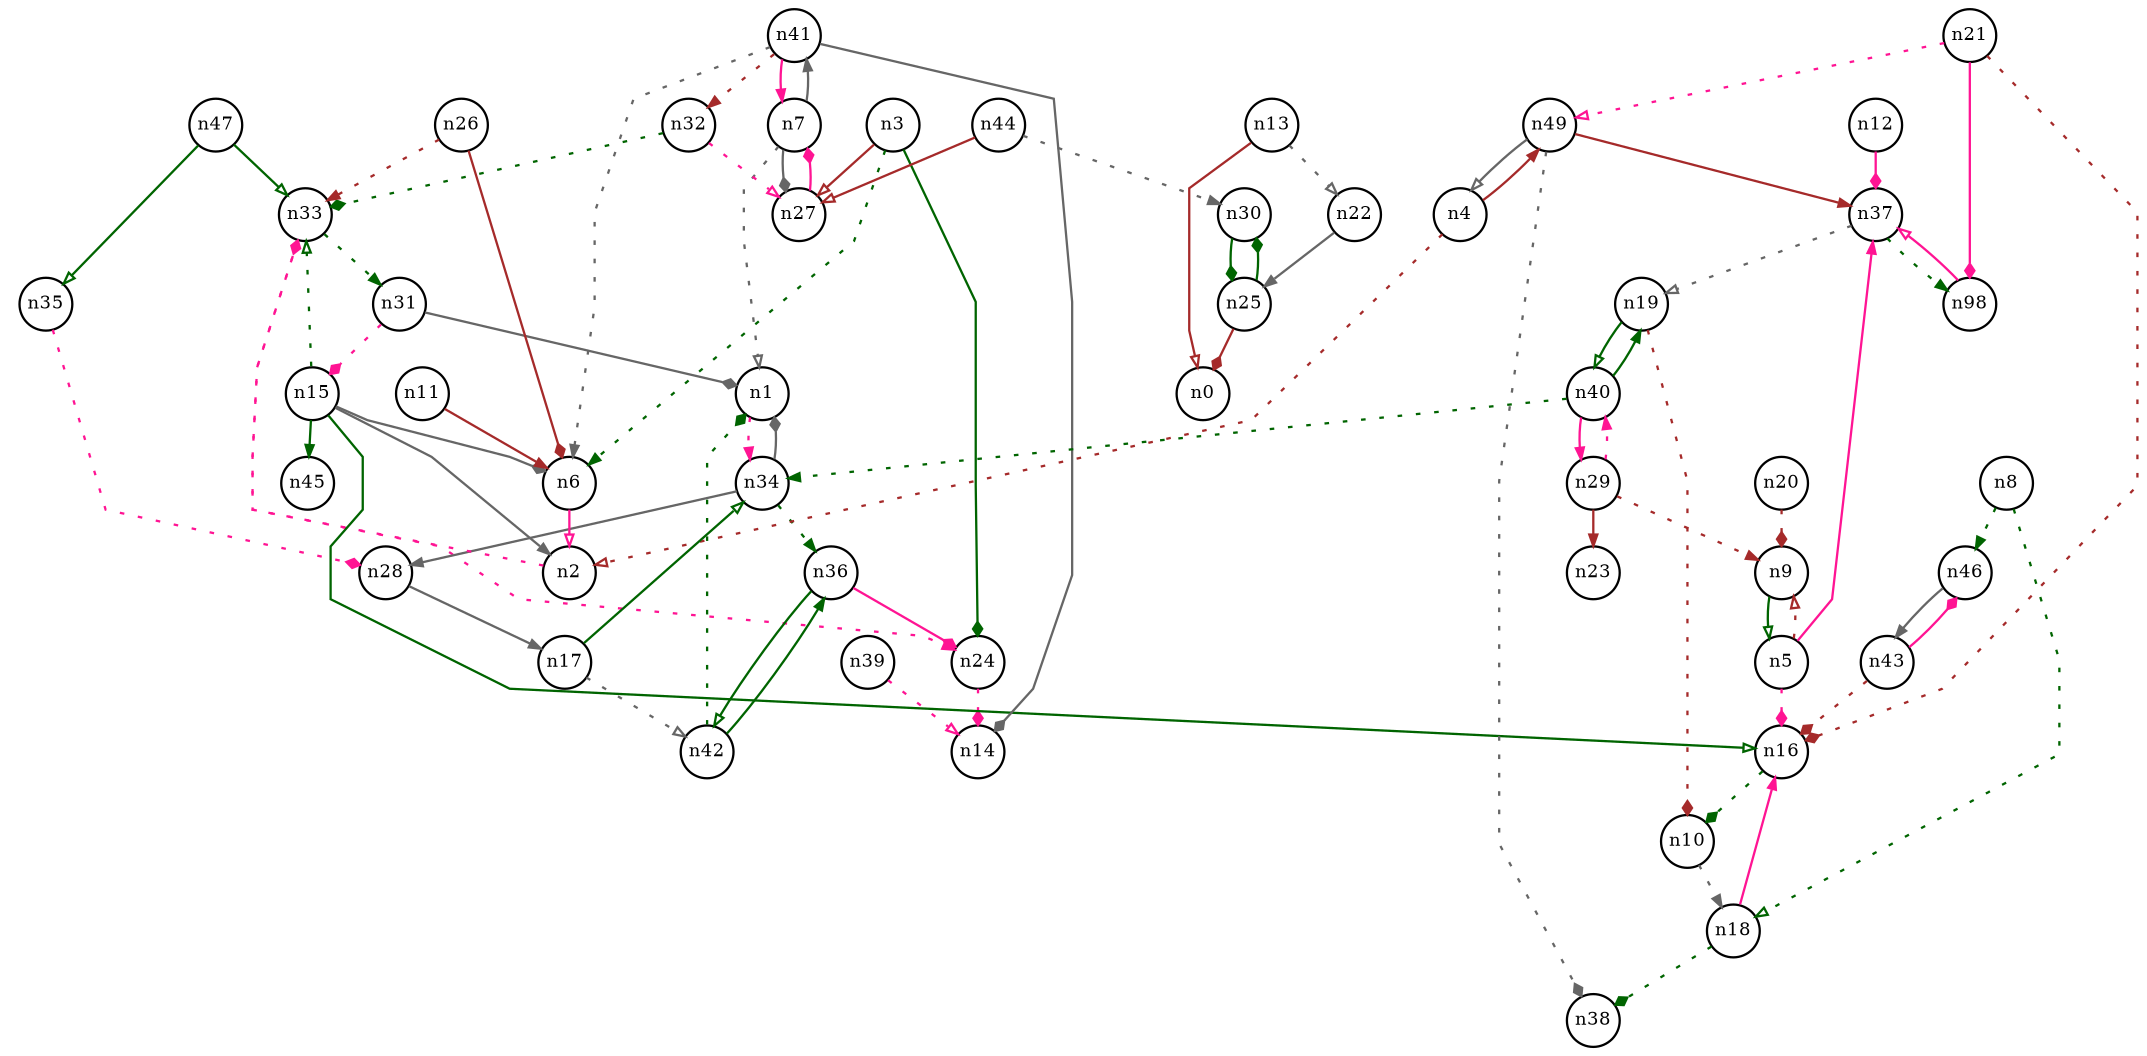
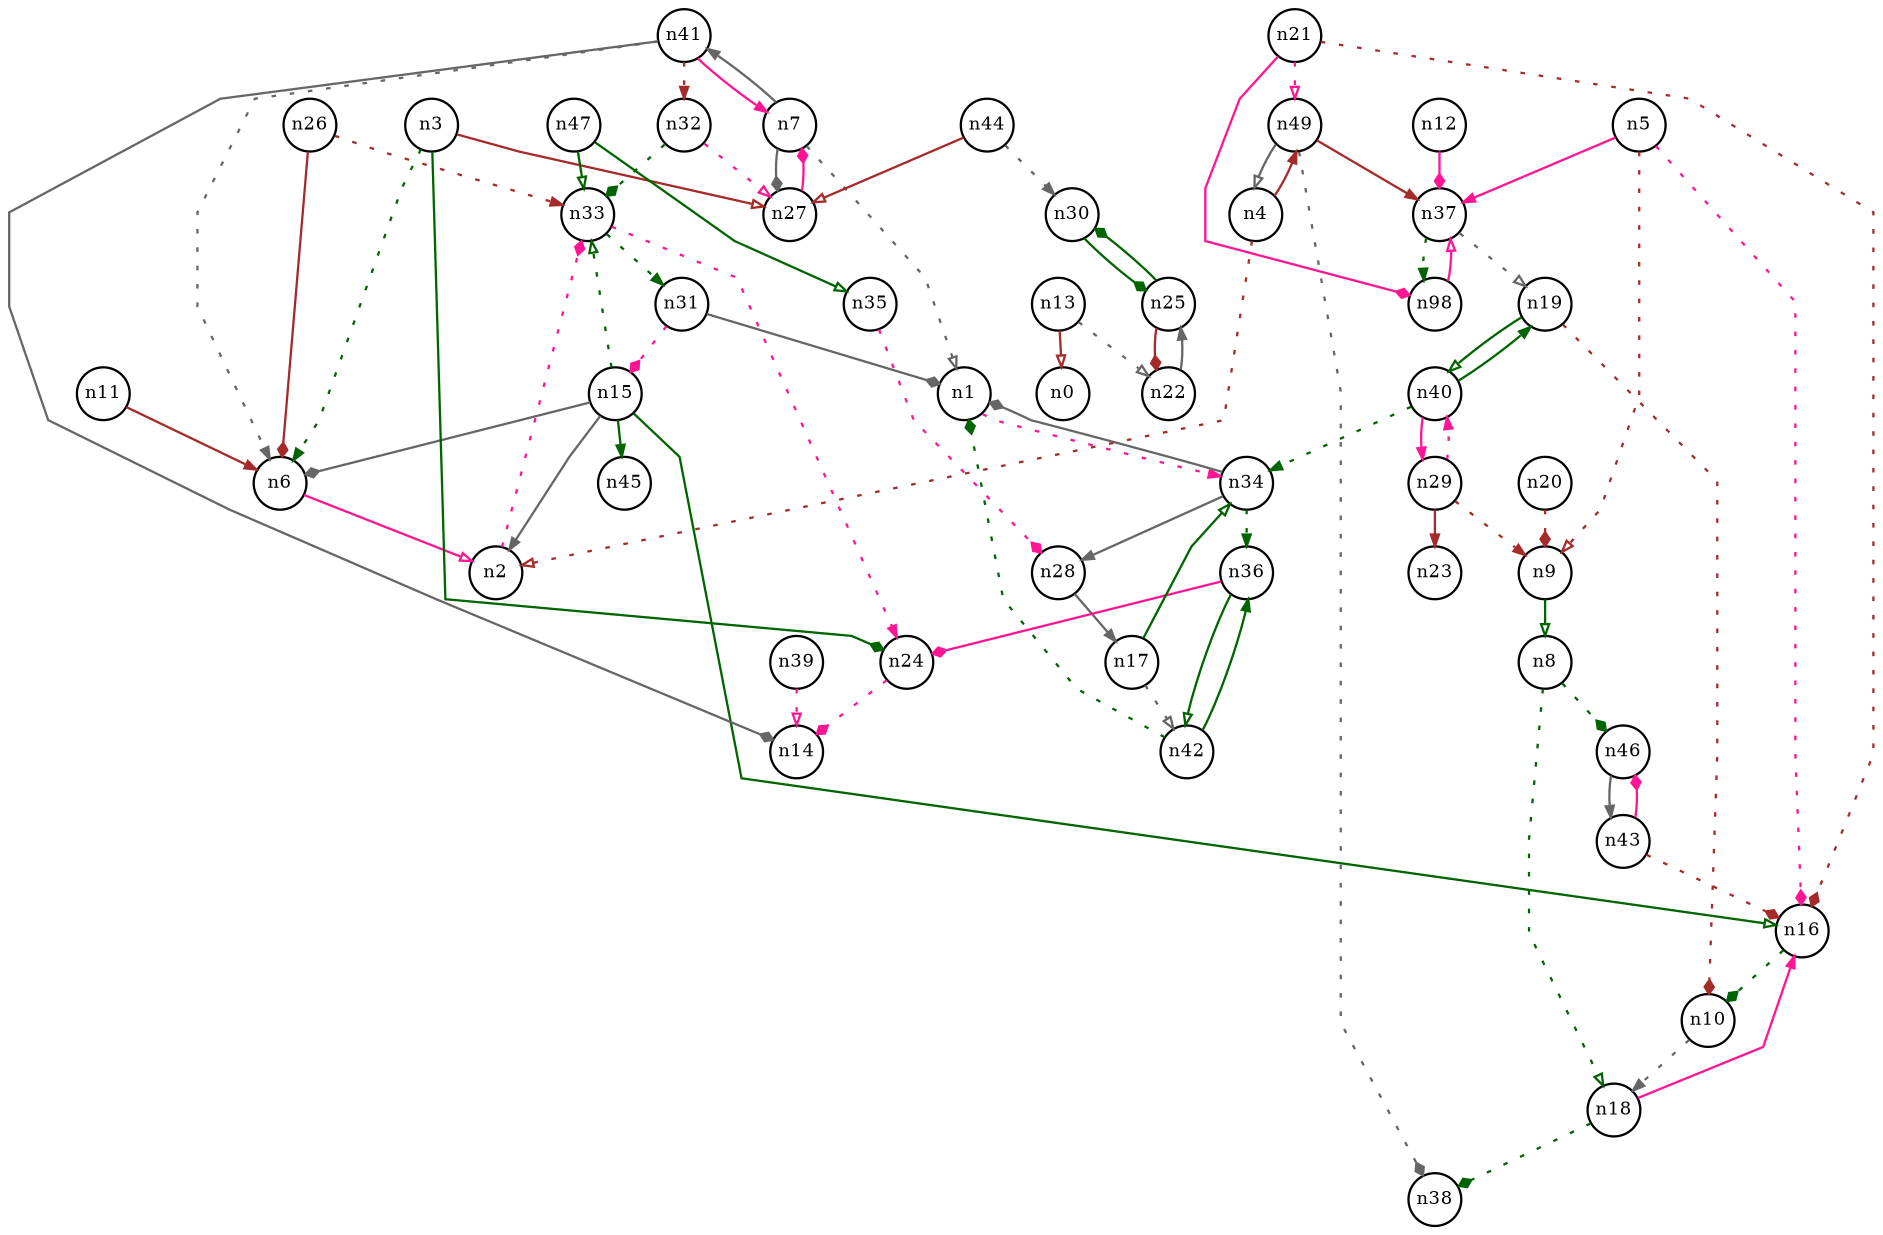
  digraph {
    fontsize=8
    nodesep=0.22
    nodesize=0.16
    ranksep=0.22
    splines=polyline
    node [fixedsize=shape fontsize=8 shape=circle]
    edge [arrowhead=normal arrowsize=0.5 color=darkgreen style=solid]
    n33 [width=0.32]
    n24 [width=0.32]
    n31 [width=0.32]
    n14 [width=0.32]
    n1 [width=0.32]
    n15 [width=0.32]
    n34 [width=0.32]
    n2 [width=0.32]
    n6 [width=0.32]
    n16 [width=0.32]
    n45 [width=0.32]
    n3 [width=0.32]
    n27 [width=0.32]
    n7 [width=0.32]
    n41 [width=0.32]
    n32 [width=0.32]
    n4 [width=0.32]
    n49 [width=0.32]
    n37 [width=0.32]
    n38 [width=0.32]
    n19 [width=0.32]
    n48 [label=n98 width=0.32]
    n10 [width=0.32]
    n40 [width=0.32]
    n9 [width=0.32]
    n5 [width=0.32]
    n18 [width=0.32]
    n29 [width=0.32]
    n28 [width=0.32]
    n36 [width=0.32]
    n17 [width=0.32]
    n42 [width=0.32]
    n8 [width=0.32]
    n46 [width=0.32]
    n43 [width=0.32]
    n11 [width=0.32]
    n12 [width=0.32]
    n13 [width=0.32]
    n0 [width=0.32]
    n22 [width=0.32]
    n25 [width=0.32]
    n30 [width=0.32]
    n23 [width=0.32]
    n20 [width=0.32]
    n21 [width=0.32]
    n26 [width=0.32]
    n35 [width=0.32]
    n39 [width=0.32]
    n44 [width=0.32]
    n47 [width=0.32]
    n33 -> n24 [color=deeppink style=dotted]
    n33 -> n31 [style=dotted]
    n24 -> n14 [arrowhead=diamond color=deeppink style=dotted]
    n31 -> n1 [arrowhead=diamond color=gray40]
    n31 -> n15 [arrowhead=diamond color=deeppink style=dotted]
    n1 -> n34 [color=deeppink style=dotted]
    n15 -> n33 [arrowhead=onormal style=dotted]
    n15 -> n2 [color=gray40]
    n15 -> n6 [arrowhead=diamond color=gray40]
    n15 -> n16 [arrowhead=onormal]
    n15 -> n45
    n34 -> n1 [arrowhead=diamond color=gray40]
    n34 -> n28 [color=gray40]
    n34 -> n36 [style=dotted]
    n2 -> n33 [arrowhead=diamond color=deeppink style=dotted]
    n6 -> n2 [arrowhead=onormal color=deeppink]
    n16 -> n10 [arrowhead=diamond style=dotted]
    n3 -> n24 [arrowhead=diamond]
    n3 -> n6 [style=dotted]
    n3 -> n27 [arrowhead=onormal color=brown]
    n27 -> n7 [arrowhead=diamond color=deeppink]
    n7 -> n1 [arrowhead=onormal color=gray40 style=dotted]
    n7 -> n27 [arrowhead=diamond color=gray40]
    n7 -> n41 [color=gray40]
    n41 -> n14 [arrowhead=diamond color=gray40]
    n41 -> n6 [color=gray40 style=dotted]
    n41 -> n7 [color=deeppink]
    n41 -> n32 [color=brown style=dotted]
    n32 -> n33 [arrowhead=diamond style=dotted]
    n32 -> n27 [arrowhead=onormal color=deeppink style=dotted]
    n4 -> n2 [arrowhead=onormal color=brown style=dotted]
    n4 -> n49 [color=brown]
    n49 -> n4 [arrowhead=onormal color=gray40]
    n49 -> n37 [color=brown]
    n49 -> n38 [arrowhead=diamond color=gray40 style=dotted]
    n37 -> n19 [arrowhead=onormal color=gray40 style=dotted]
    n37 -> n48 [style=dotted]
    n19 -> n10 [arrowhead=diamond color=brown style=dotted]
    n19 -> n40 [arrowhead=onormal]
    n48 -> n37 [arrowhead=onormal color=deeppink]
    n10 -> n18 [color=gray40 style=dotted]
    n40 -> n34 [style=dotted]
    n40 -> n19
    n40 -> n29 [color=deeppink]
-   n9 -> n5 [arrowhead=onormal]
+   n9 -> n8 [arrowhead=onormal]
    n5 -> n16 [arrowhead=diamond color=deeppink style=dotted]
    n5 -> n37 [color=deeppink]
    n5 -> n9 [arrowhead=onormal color=brown style=dotted]
    n18 -> n16 [color=deeppink]
    n18 -> n38 [arrowhead=diamond style=dotted]
    n29 -> n40 [color=deeppink style=dotted]
    n29 -> n9 [color=brown style=dotted]
    n29 -> n23 [color=brown]
    n28 -> n17 [color=gray40]
    n36 -> n24 [arrowhead=diamond color=deeppink]
    n36 -> n42 [arrowhead=onormal]
    n17 -> n34 [arrowhead=onormal]
    n17 -> n42 [arrowhead=onormal color=gray40 style=dotted]
    n42 -> n1 [arrowhead=diamond style=dotted]
    n42 -> n36
    n8 -> n18 [arrowhead=onormal style=dotted]
-   n8 -> n46 [style=dotted]
+   n8 -> n46 [arrowhead=diamond style=dotted]
    n46 -> n43 [color=gray40]
    n43 -> n16 [arrowhead=diamond color=brown style=dotted]
    n43 -> n46 [arrowhead=diamond color=deeppink]
    n11 -> n6 [color=brown]
    n12 -> n37 [arrowhead=diamond color=deeppink]
    n13 -> n0 [arrowhead=onormal color=brown]
    n13 -> n22 [arrowhead=onormal color=gray40 style=dotted]
    n22 -> n25 [color=gray40]
-   n25 -> n0 [arrowhead=diamond color=brown]
+   n25 -> n22 [arrowhead=diamond color=brown]
    n25 -> n30 [arrowhead=diamond]
    n30 -> n25 [arrowhead=diamond]
    n20 -> n9 [arrowhead=diamond color=brown style=dotted]
    n21 -> n16 [arrowhead=diamond color=brown style=dotted]
    n21 -> n49 [arrowhead=onormal color=deeppink style=dotted]
    n21 -> n48 [arrowhead=diamond color=deeppink]
    n26 -> n33 [color=brown style=dotted]
    n26 -> n6 [arrowhead=diamond color=brown]
    n35 -> n28 [arrowhead=diamond color=deeppink style=dotted]
    n39 -> n14 [arrowhead=onormal color=deeppink style=dotted]
    n44 -> n27 [arrowhead=onormal color=brown]
    n44 -> n30 [color=gray40 style=dotted]
    n47 -> n33 [arrowhead=onormal]
    n47 -> n35 [arrowhead=onormal]
  }
